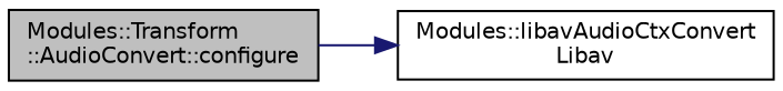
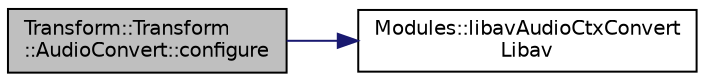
  digraph {
    rankdir=LR
    node [color=black fontname=Helvetica fontsize=10 shape=record style=filled]
-   n1 [fillcolor=grey75 fontcolor=black height=0.2 label="Modules::Transform\l::AudioConvert::configure" width=0.4]
+   n1 [fillcolor=grey75 fontcolor=black height=0.2 label="Transform::Transform\l::AudioConvert::configure" width=0.4]
    n2 [fillcolor=white height=0.2 label="Modules::libavAudioCtxConvert\lLibav" width=0.4]
    n1 -> n2 [color=midnightblue fontname=Helvetica fontsize=10 labelfontname=Helvetica labelfontsize=10 style=solid]
  }
